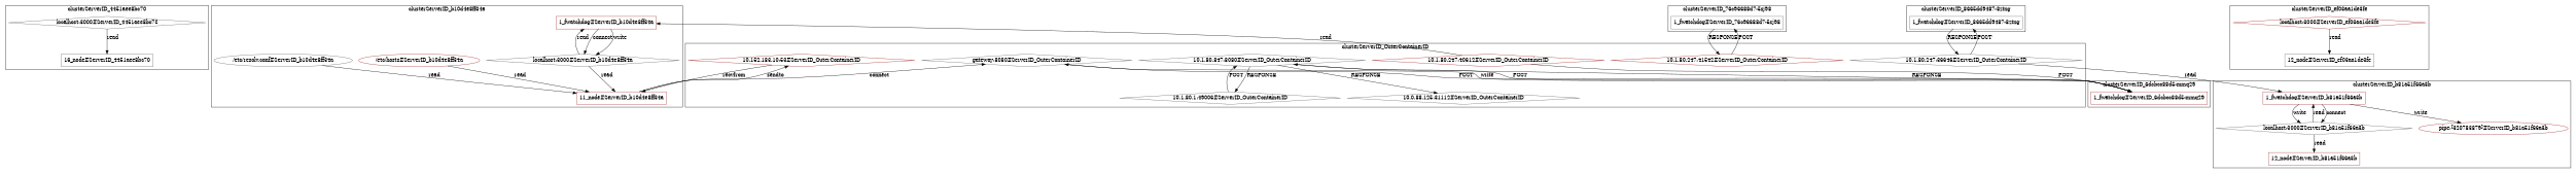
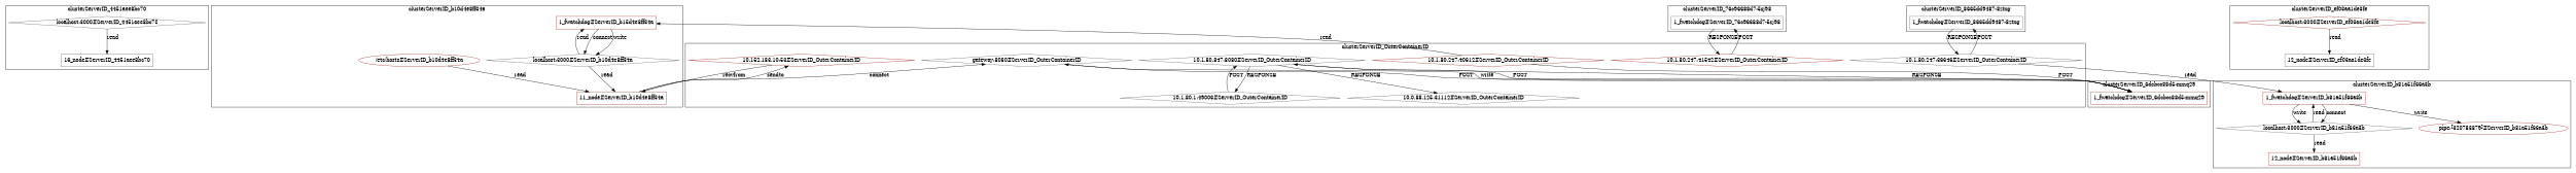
  digraph {
    node [color=gray40 shape=diamond]
    "localhost:3000#ServerID_4451aee8bc70"
    "16_node#ServerID_4451aee8bc70" [shape=box]
    "1_fwatchdog#ServerID_6dcbcc88d5-mmq29" [color=brown shape=box]
    "1_fwatchdog#ServerID_76c96688d7-5sj98" [shape=box]
    "1_fwatchdog#ServerID_8665dd9487-8ztxg" [shape=box]
    "gateway:8080#ServerID_OuterContainerID"
    "10.1.80.247:36646#ServerID_OuterContainerID"
    "10.1.80.247:40612#ServerID_OuterContainerID" [color=brown]
    n9 [label="10.1.80.847:8080#ServerID_OuterContainerID"]
    "10.1.80.247:41542#ServerID_OuterContainerID" [color=brown]
    "10.152.183.10:53#ServerID_OuterContainerID" [color=brown]
    "10.1.80.1:49006#ServerID_OuterContainerID"
    "10.0.88.125:31112#ServerID_OuterContainerID"
-   "1_fwatchdog#ServerID_b10d4e8ff34a" [color=brown shape=box]
+   "1_fwatchdog#ServerID_b10d4e8ff34a" [color=brown shape=box label="1_fwatchdog#ServerID_b15d4e8ff34a"]
    "localhost:3000#ServerID_b10d4e8ff34a"
    "/etc/hosts#ServerID_b10d4e8ff34a" [color=brown shape=ellipse]
    "11_node#ServerID_b10d4e8ff34a" [color=brown shape=box]
-   "/etc/resolv.conf#ServerID_b10d4e8ff34a" [shape=ellipse]
    "1_fwatchdog#ServerID_b81a51f66a3b" [color=brown shape=box]
    "localhost:3000#ServerID_b81a51f66a3b"
    "12_node#ServerID_b81a51f66a3b" [color=brown shape=box]
    "pipe:[320783879]#ServerID_b81a51f66a3b" [color=brown shape=ellipse]
    "localhost:3000#ServerID_ef03aa1de3fe" [color=brown]
    "12_node#ServerID_ef03aa1de3fe" [shape=box]
    subgraph cluster_1 {
      label=clusterServerID_4451aee8bc70
      "localhost:3000#ServerID_4451aee8bc70"
      "16_node#ServerID_4451aee8bc70"
    }
    subgraph cluster_2 {
      label="clusterServerID_6dcbcc88d5-mmq29"
      "1_fwatchdog#ServerID_6dcbcc88d5-mmq29"
    }
    subgraph cluster_3 {
      label="clusterServerID_76c96688d7-5sj98"
      "1_fwatchdog#ServerID_76c96688d7-5sj98"
    }
    subgraph cluster_4 {
      label="clusterServerID_8665dd9487-8ztxg"
      "1_fwatchdog#ServerID_8665dd9487-8ztxg"
    }
    subgraph cluster_5 {
      label=clusterServerID_OuterContainerID
      "gateway:8080#ServerID_OuterContainerID"
      "10.1.80.247:36646#ServerID_OuterContainerID"
      "10.1.80.247:40612#ServerID_OuterContainerID"
      n9
      "10.1.80.247:41542#ServerID_OuterContainerID"
      "10.152.183.10:53#ServerID_OuterContainerID"
      "10.1.80.1:49006#ServerID_OuterContainerID"
      "10.0.88.125:31112#ServerID_OuterContainerID"
    }
    subgraph cluster_6 {
      label=clusterServerID_b10d4e8ff34a
      "1_fwatchdog#ServerID_b10d4e8ff34a"
      "localhost:3000#ServerID_b10d4e8ff34a"
      "/etc/hosts#ServerID_b10d4e8ff34a"
      "11_node#ServerID_b10d4e8ff34a"
-     "/etc/resolv.conf#ServerID_b10d4e8ff34a"
    }
    subgraph cluster_7 {
      label=clusterServerID_b81a51f66a3b
      "1_fwatchdog#ServerID_b81a51f66a3b"
      "localhost:3000#ServerID_b81a51f66a3b"
      "12_node#ServerID_b81a51f66a3b"
      "pipe:[320783879]#ServerID_b81a51f66a3b"
    }
    subgraph cluster_8 {
      label=clusterServerID_ef03aa1de3fe
      "localhost:3000#ServerID_ef03aa1de3fe"
      "12_node#ServerID_ef03aa1de3fe"
    }
    "localhost:3000#ServerID_4451aee8bc70" -> "16_node#ServerID_4451aee8bc70" [label=read]
    "1_fwatchdog#ServerID_6dcbcc88d5-mmq29" -> "gateway:8080#ServerID_OuterContainerID" [label=POST]
    "1_fwatchdog#ServerID_6dcbcc88d5-mmq29" -> n9 [label=POST]
    "1_fwatchdog#ServerID_76c96688d7-5sj98" -> "10.1.80.247:41542#ServerID_OuterContainerID" [label=RESPONSE]
    "1_fwatchdog#ServerID_8665dd9487-8ztxg" -> "10.1.80.247:36646#ServerID_OuterContainerID" [label=RESPONSE]
    "gateway:8080#ServerID_OuterContainerID" -> "1_fwatchdog#ServerID_6dcbcc88d5-mmq29" [label=write]
    "10.1.80.247:36646#ServerID_OuterContainerID" -> "1_fwatchdog#ServerID_8665dd9487-8ztxg" [label=POST]
    "10.1.80.247:36646#ServerID_OuterContainerID" -> "1_fwatchdog#ServerID_b81a51f66a3b" [label=read]
    "10.1.80.247:40612#ServerID_OuterContainerID" -> "1_fwatchdog#ServerID_6dcbcc88d5-mmq29" [label=POST]
    "10.1.80.247:40612#ServerID_OuterContainerID" -> "1_fwatchdog#ServerID_b10d4e8ff34a" [label=read]
    n9 -> "1_fwatchdog#ServerID_6dcbcc88d5-mmq29" [label=RESPONSE]
    n9 -> "10.1.80.1:49006#ServerID_OuterContainerID" [label=RESPONSE]
    n9 -> "10.0.88.125:31112#ServerID_OuterContainerID" [label=RESPONSE]
    "10.1.80.247:41542#ServerID_OuterContainerID" -> "1_fwatchdog#ServerID_76c96688d7-5sj98" [label=POST]
    "10.152.183.10:53#ServerID_OuterContainerID" -> "11_node#ServerID_b10d4e8ff34a" [label=recvfrom]
    "10.1.80.1:49006#ServerID_OuterContainerID" -> n9 [label=POST]
    "1_fwatchdog#ServerID_b10d4e8ff34a" -> "localhost:3000#ServerID_b10d4e8ff34a" [label=connect]
    "1_fwatchdog#ServerID_b10d4e8ff34a" -> "localhost:3000#ServerID_b10d4e8ff34a" [label=write]
    "localhost:3000#ServerID_b10d4e8ff34a" -> "1_fwatchdog#ServerID_b10d4e8ff34a" [label=read]
    "localhost:3000#ServerID_b10d4e8ff34a" -> "11_node#ServerID_b10d4e8ff34a" [label=read]
    "/etc/hosts#ServerID_b10d4e8ff34a" -> "11_node#ServerID_b10d4e8ff34a" [label=read]
    "11_node#ServerID_b10d4e8ff34a" -> "gateway:8080#ServerID_OuterContainerID" [label=connect]
    "11_node#ServerID_b10d4e8ff34a" -> "10.152.183.10:53#ServerID_OuterContainerID" [label=sendto]
-   "/etc/resolv.conf#ServerID_b10d4e8ff34a" -> "11_node#ServerID_b10d4e8ff34a" [label=read]
    "1_fwatchdog#ServerID_b81a51f66a3b" -> "localhost:3000#ServerID_b81a51f66a3b" [label=connect]
    "1_fwatchdog#ServerID_b81a51f66a3b" -> "localhost:3000#ServerID_b81a51f66a3b" [label=write]
    "1_fwatchdog#ServerID_b81a51f66a3b" -> "pipe:[320783879]#ServerID_b81a51f66a3b" [label=write]
    "localhost:3000#ServerID_b81a51f66a3b" -> "1_fwatchdog#ServerID_b81a51f66a3b" [label=read]
    "localhost:3000#ServerID_b81a51f66a3b" -> "12_node#ServerID_b81a51f66a3b" [label=read]
    "localhost:3000#ServerID_ef03aa1de3fe" -> "12_node#ServerID_ef03aa1de3fe" [label=read]
  }
